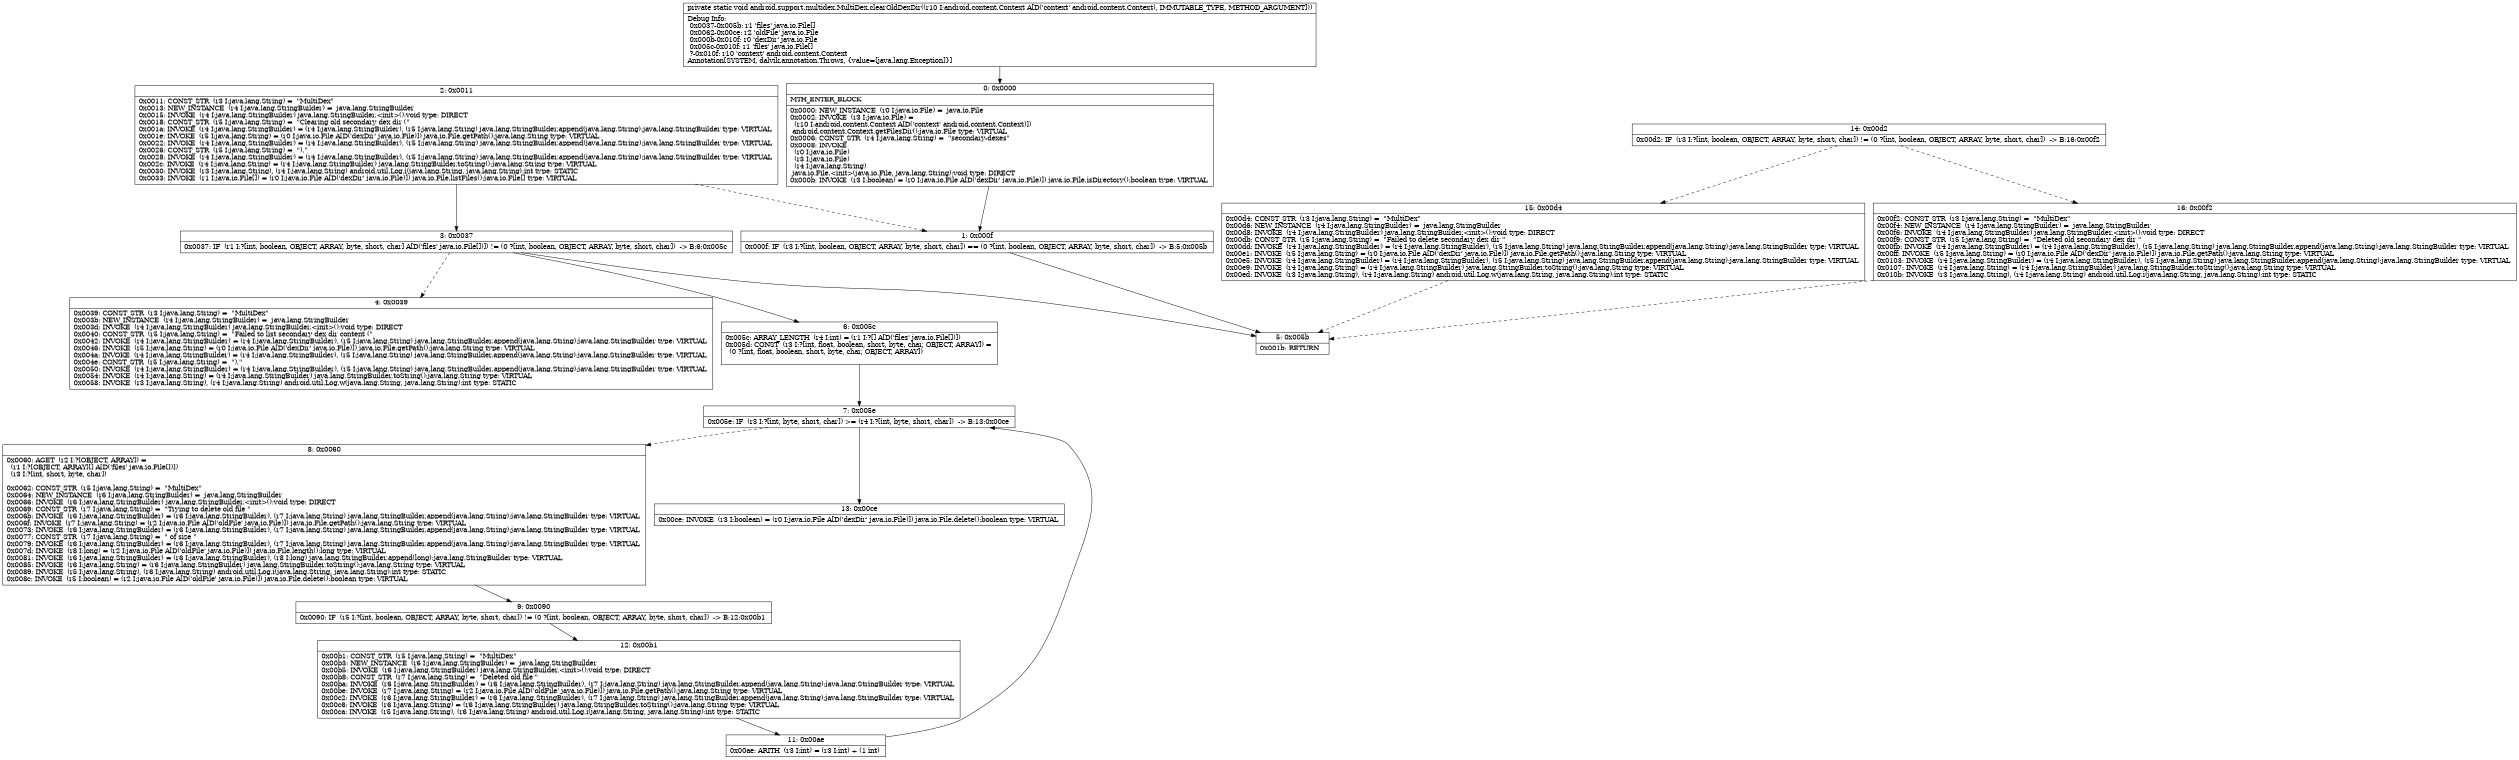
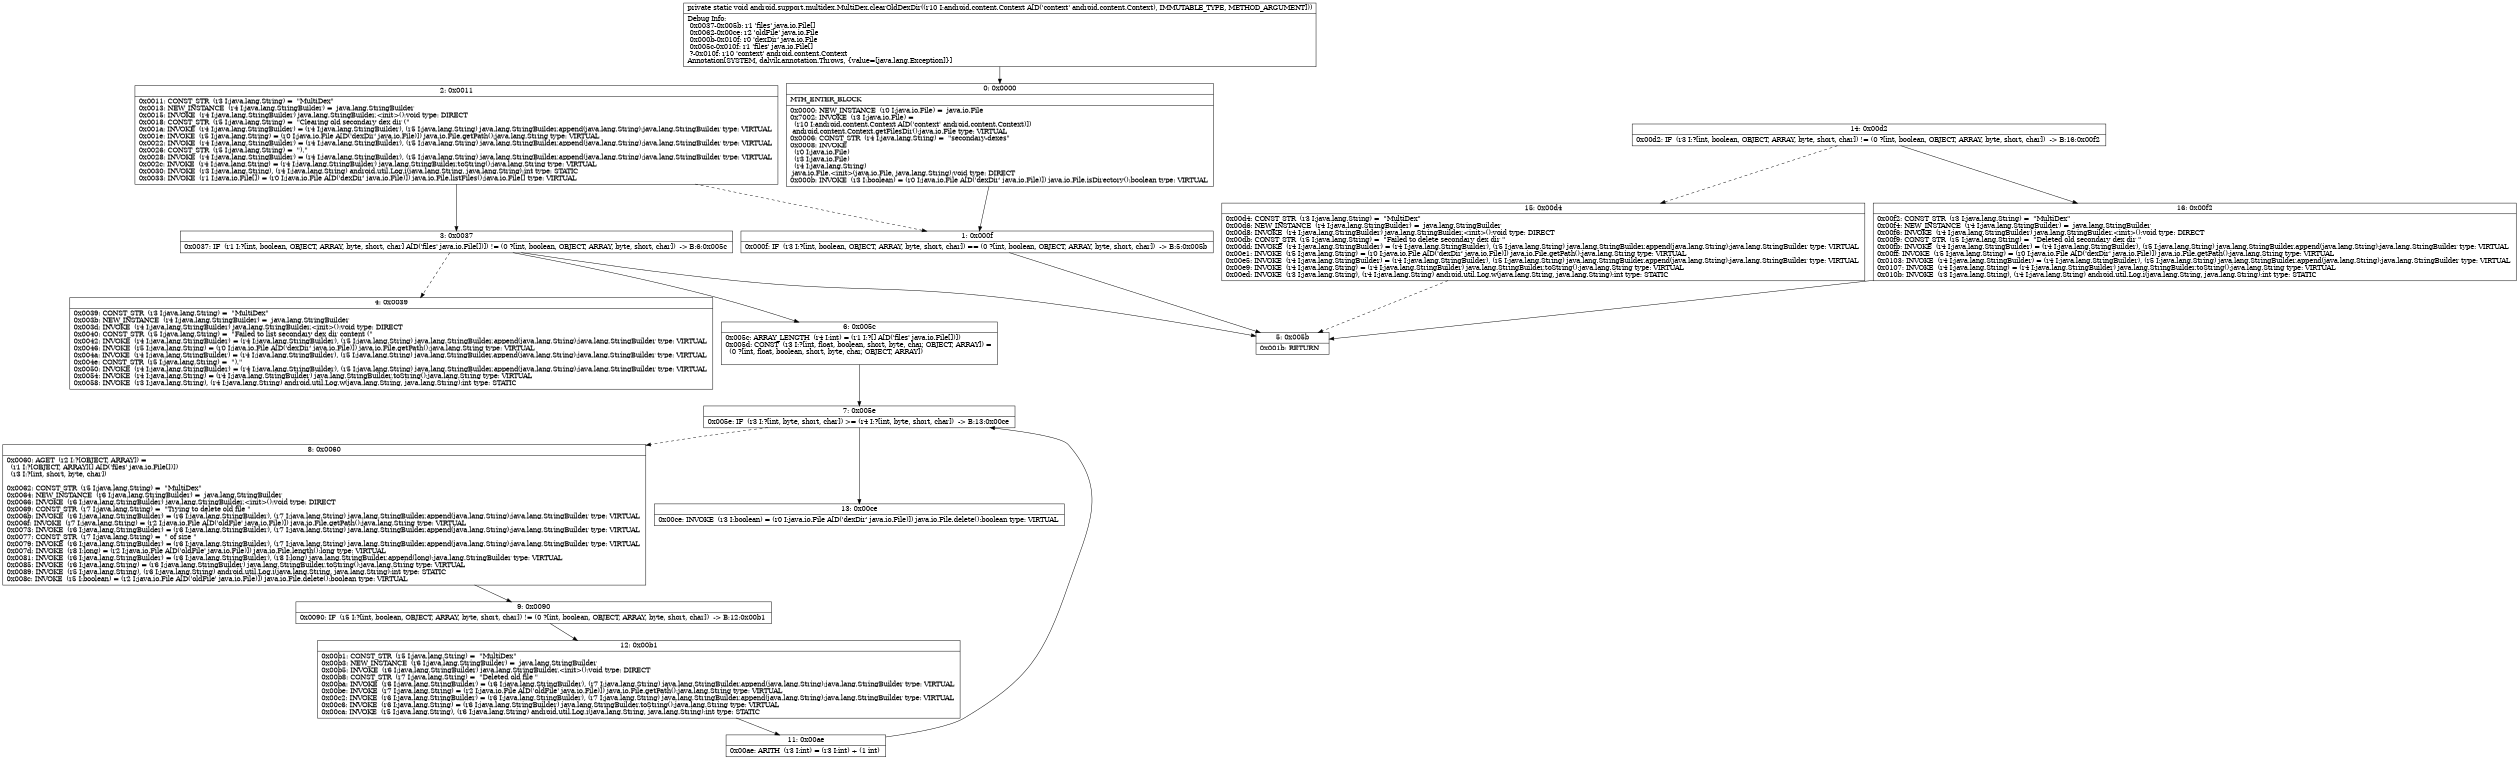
  digraph {
    node [shape=record]
-   n1 [label="{0\:\ 0x0000|MTH_ENTER_BLOCK\l|0x0000: NEW_INSTANCE  (r0 I:java.io.File) =  java.io.File \l0x0002: INVOKE  (r3 I:java.io.File) = \l  (r10 I:android.content.Context A[D('context' android.content.Context)])\l android.content.Context.getFilesDir():java.io.File type: VIRTUAL \l0x0006: CONST_STR  (r4 I:java.lang.String) =  \"secondary\-dexes\" \l0x0008: INVOKE  \l  (r0 I:java.io.File)\l  (r3 I:java.io.File)\l  (r4 I:java.lang.String)\l java.io.File.\<init\>(java.io.File, java.lang.String):void type: DIRECT \l0x000b: INVOKE  (r3 I:boolean) = (r0 I:java.io.File A[D('dexDir' java.io.File)]) java.io.File.isDirectory():boolean type: VIRTUAL \l}"]
+   n1 [label="{0\:\ 0x0000|MTH_ENTER_BLOCK\l|0x0000: NEW_INSTANCE  (r0 I:java.io.File) =  java.io.File \l0x7002: INVOKE  (r3 I:java.io.File) = \l  (r10 I:android.content.Context A[D('context' android.content.Context)])\l android.content.Context.getFilesDir():java.io.File type: VIRTUAL \l0x0006: CONST_STR  (r4 I:java.lang.String) =  \"secondary\-dexes\" \l0x0008: INVOKE  \l  (r0 I:java.io.File)\l  (r3 I:java.io.File)\l  (r4 I:java.lang.String)\l java.io.File.\<init\>(java.io.File, java.lang.String):void type: DIRECT \l0x000b: INVOKE  (r3 I:boolean) = (r0 I:java.io.File A[D('dexDir' java.io.File)]) java.io.File.isDirectory():boolean type: VIRTUAL \l}"]
    n2 [label="{1\:\ 0x000f|0x000f: IF  (r3 I:?[int, boolean, OBJECT, ARRAY, byte, short, char]) == (0 ?[int, boolean, OBJECT, ARRAY, byte, short, char])  \-\> B:5:0x005b \l}"]
    n3 [label="{5\:\ 0x005b|0x001b: RETURN   \l}"]
    n4 [label="{2\:\ 0x0011|0x0011: CONST_STR  (r3 I:java.lang.String) =  \"MultiDex\" \l0x0013: NEW_INSTANCE  (r4 I:java.lang.StringBuilder) =  java.lang.StringBuilder \l0x0015: INVOKE  (r4 I:java.lang.StringBuilder) java.lang.StringBuilder.\<init\>():void type: DIRECT \l0x0018: CONST_STR  (r5 I:java.lang.String) =  \"Clearing old secondary dex dir (\" \l0x001a: INVOKE  (r4 I:java.lang.StringBuilder) = (r4 I:java.lang.StringBuilder), (r5 I:java.lang.String) java.lang.StringBuilder.append(java.lang.String):java.lang.StringBuilder type: VIRTUAL \l0x001e: INVOKE  (r5 I:java.lang.String) = (r0 I:java.io.File A[D('dexDir' java.io.File)]) java.io.File.getPath():java.lang.String type: VIRTUAL \l0x0022: INVOKE  (r4 I:java.lang.StringBuilder) = (r4 I:java.lang.StringBuilder), (r5 I:java.lang.String) java.lang.StringBuilder.append(java.lang.String):java.lang.StringBuilder type: VIRTUAL \l0x0026: CONST_STR  (r5 I:java.lang.String) =  \").\" \l0x0028: INVOKE  (r4 I:java.lang.StringBuilder) = (r4 I:java.lang.StringBuilder), (r5 I:java.lang.String) java.lang.StringBuilder.append(java.lang.String):java.lang.StringBuilder type: VIRTUAL \l0x002c: INVOKE  (r4 I:java.lang.String) = (r4 I:java.lang.StringBuilder) java.lang.StringBuilder.toString():java.lang.String type: VIRTUAL \l0x0030: INVOKE  (r3 I:java.lang.String), (r4 I:java.lang.String) android.util.Log.i(java.lang.String, java.lang.String):int type: STATIC \l0x0033: INVOKE  (r1 I:java.io.File[]) = (r0 I:java.io.File A[D('dexDir' java.io.File)]) java.io.File.listFiles():java.io.File[] type: VIRTUAL \l}"]
    n5 [label="{3\:\ 0x0037|0x0037: IF  (r1 I:?[int, boolean, OBJECT, ARRAY, byte, short, char] A[D('files' java.io.File[])]) != (0 ?[int, boolean, OBJECT, ARRAY, byte, short, char])  \-\> B:6:0x005c \l}"]
    n6 [label="{4\:\ 0x0039|0x0039: CONST_STR  (r3 I:java.lang.String) =  \"MultiDex\" \l0x003b: NEW_INSTANCE  (r4 I:java.lang.StringBuilder) =  java.lang.StringBuilder \l0x003d: INVOKE  (r4 I:java.lang.StringBuilder) java.lang.StringBuilder.\<init\>():void type: DIRECT \l0x0040: CONST_STR  (r5 I:java.lang.String) =  \"Failed to list secondary dex dir content (\" \l0x0042: INVOKE  (r4 I:java.lang.StringBuilder) = (r4 I:java.lang.StringBuilder), (r5 I:java.lang.String) java.lang.StringBuilder.append(java.lang.String):java.lang.StringBuilder type: VIRTUAL \l0x0046: INVOKE  (r5 I:java.lang.String) = (r0 I:java.io.File A[D('dexDir' java.io.File)]) java.io.File.getPath():java.lang.String type: VIRTUAL \l0x004a: INVOKE  (r4 I:java.lang.StringBuilder) = (r4 I:java.lang.StringBuilder), (r5 I:java.lang.String) java.lang.StringBuilder.append(java.lang.String):java.lang.StringBuilder type: VIRTUAL \l0x004e: CONST_STR  (r5 I:java.lang.String) =  \").\" \l0x0050: INVOKE  (r4 I:java.lang.StringBuilder) = (r4 I:java.lang.StringBuilder), (r5 I:java.lang.String) java.lang.StringBuilder.append(java.lang.String):java.lang.StringBuilder type: VIRTUAL \l0x0054: INVOKE  (r4 I:java.lang.String) = (r4 I:java.lang.StringBuilder) java.lang.StringBuilder.toString():java.lang.String type: VIRTUAL \l0x0058: INVOKE  (r3 I:java.lang.String), (r4 I:java.lang.String) android.util.Log.w(java.lang.String, java.lang.String):int type: STATIC \l}"]
    n7 [label="{6\:\ 0x005c|0x005c: ARRAY_LENGTH  (r4 I:int) = (r1 I:?[] A[D('files' java.io.File[])]) \l0x005d: CONST  (r3 I:?[int, float, boolean, short, byte, char, OBJECT, ARRAY]) = \l  (0 ?[int, float, boolean, short, byte, char, OBJECT, ARRAY])\l \l}"]
    n8 [label="{7\:\ 0x005e|0x005e: IF  (r3 I:?[int, byte, short, char]) \>= (r4 I:?[int, byte, short, char])  \-\> B:13:0x00ce \l}"]
    n9 [label="{8\:\ 0x0060|0x0060: AGET  (r2 I:?[OBJECT, ARRAY]) = \l  (r1 I:?[OBJECT, ARRAY][] A[D('files' java.io.File[])])\l  (r3 I:?[int, short, byte, char])\l \l0x0062: CONST_STR  (r5 I:java.lang.String) =  \"MultiDex\" \l0x0064: NEW_INSTANCE  (r6 I:java.lang.StringBuilder) =  java.lang.StringBuilder \l0x0066: INVOKE  (r6 I:java.lang.StringBuilder) java.lang.StringBuilder.\<init\>():void type: DIRECT \l0x0069: CONST_STR  (r7 I:java.lang.String) =  \"Trying to delete old file \" \l0x006b: INVOKE  (r6 I:java.lang.StringBuilder) = (r6 I:java.lang.StringBuilder), (r7 I:java.lang.String) java.lang.StringBuilder.append(java.lang.String):java.lang.StringBuilder type: VIRTUAL \l0x006f: INVOKE  (r7 I:java.lang.String) = (r2 I:java.io.File A[D('oldFile' java.io.File)]) java.io.File.getPath():java.lang.String type: VIRTUAL \l0x0073: INVOKE  (r6 I:java.lang.StringBuilder) = (r6 I:java.lang.StringBuilder), (r7 I:java.lang.String) java.lang.StringBuilder.append(java.lang.String):java.lang.StringBuilder type: VIRTUAL \l0x0077: CONST_STR  (r7 I:java.lang.String) =  \" of size \" \l0x0079: INVOKE  (r6 I:java.lang.StringBuilder) = (r6 I:java.lang.StringBuilder), (r7 I:java.lang.String) java.lang.StringBuilder.append(java.lang.String):java.lang.StringBuilder type: VIRTUAL \l0x007d: INVOKE  (r8 I:long) = (r2 I:java.io.File A[D('oldFile' java.io.File)]) java.io.File.length():long type: VIRTUAL \l0x0081: INVOKE  (r6 I:java.lang.StringBuilder) = (r6 I:java.lang.StringBuilder), (r8 I:long) java.lang.StringBuilder.append(long):java.lang.StringBuilder type: VIRTUAL \l0x0085: INVOKE  (r6 I:java.lang.String) = (r6 I:java.lang.StringBuilder) java.lang.StringBuilder.toString():java.lang.String type: VIRTUAL \l0x0089: INVOKE  (r5 I:java.lang.String), (r6 I:java.lang.String) android.util.Log.i(java.lang.String, java.lang.String):int type: STATIC \l0x008c: INVOKE  (r5 I:boolean) = (r2 I:java.io.File A[D('oldFile' java.io.File)]) java.io.File.delete():boolean type: VIRTUAL \l}"]
    n10 [label="{13\:\ 0x00ce|0x00ce: INVOKE  (r3 I:boolean) = (r0 I:java.io.File A[D('dexDir' java.io.File)]) java.io.File.delete():boolean type: VIRTUAL \l}"]
    n11 [label="{9\:\ 0x0090|0x0090: IF  (r5 I:?[int, boolean, OBJECT, ARRAY, byte, short, char]) != (0 ?[int, boolean, OBJECT, ARRAY, byte, short, char])  \-\> B:12:0x00b1 \l}"]
    n12 [label="{12\:\ 0x00b1|0x00b1: CONST_STR  (r5 I:java.lang.String) =  \"MultiDex\" \l0x00b3: NEW_INSTANCE  (r6 I:java.lang.StringBuilder) =  java.lang.StringBuilder \l0x00b5: INVOKE  (r6 I:java.lang.StringBuilder) java.lang.StringBuilder.\<init\>():void type: DIRECT \l0x00b8: CONST_STR  (r7 I:java.lang.String) =  \"Deleted old file \" \l0x00ba: INVOKE  (r6 I:java.lang.StringBuilder) = (r6 I:java.lang.StringBuilder), (r7 I:java.lang.String) java.lang.StringBuilder.append(java.lang.String):java.lang.StringBuilder type: VIRTUAL \l0x00be: INVOKE  (r7 I:java.lang.String) = (r2 I:java.io.File A[D('oldFile' java.io.File)]) java.io.File.getPath():java.lang.String type: VIRTUAL \l0x00c2: INVOKE  (r6 I:java.lang.StringBuilder) = (r6 I:java.lang.StringBuilder), (r7 I:java.lang.String) java.lang.StringBuilder.append(java.lang.String):java.lang.StringBuilder type: VIRTUAL \l0x00c6: INVOKE  (r6 I:java.lang.String) = (r6 I:java.lang.StringBuilder) java.lang.StringBuilder.toString():java.lang.String type: VIRTUAL \l0x00ca: INVOKE  (r5 I:java.lang.String), (r6 I:java.lang.String) android.util.Log.i(java.lang.String, java.lang.String):int type: STATIC \l}"]
    n13 [label="{11\:\ 0x00ae|0x00ae: ARITH  (r3 I:int) = (r3 I:int) + (1 int) \l}"]
    n14 [label="{14\:\ 0x00d2|0x00d2: IF  (r3 I:?[int, boolean, OBJECT, ARRAY, byte, short, char]) != (0 ?[int, boolean, OBJECT, ARRAY, byte, short, char])  \-\> B:16:0x00f2 \l}"]
    n15 [label="{15\:\ 0x00d4|0x00d4: CONST_STR  (r3 I:java.lang.String) =  \"MultiDex\" \l0x00d6: NEW_INSTANCE  (r4 I:java.lang.StringBuilder) =  java.lang.StringBuilder \l0x00d8: INVOKE  (r4 I:java.lang.StringBuilder) java.lang.StringBuilder.\<init\>():void type: DIRECT \l0x00db: CONST_STR  (r5 I:java.lang.String) =  \"Failed to delete secondary dex dir \" \l0x00dd: INVOKE  (r4 I:java.lang.StringBuilder) = (r4 I:java.lang.StringBuilder), (r5 I:java.lang.String) java.lang.StringBuilder.append(java.lang.String):java.lang.StringBuilder type: VIRTUAL \l0x00e1: INVOKE  (r5 I:java.lang.String) = (r0 I:java.io.File A[D('dexDir' java.io.File)]) java.io.File.getPath():java.lang.String type: VIRTUAL \l0x00e5: INVOKE  (r4 I:java.lang.StringBuilder) = (r4 I:java.lang.StringBuilder), (r5 I:java.lang.String) java.lang.StringBuilder.append(java.lang.String):java.lang.StringBuilder type: VIRTUAL \l0x00e9: INVOKE  (r4 I:java.lang.String) = (r4 I:java.lang.StringBuilder) java.lang.StringBuilder.toString():java.lang.String type: VIRTUAL \l0x00ed: INVOKE  (r3 I:java.lang.String), (r4 I:java.lang.String) android.util.Log.w(java.lang.String, java.lang.String):int type: STATIC \l}"]
    n16 [label="{16\:\ 0x00f2|0x00f2: CONST_STR  (r3 I:java.lang.String) =  \"MultiDex\" \l0x00f4: NEW_INSTANCE  (r4 I:java.lang.StringBuilder) =  java.lang.StringBuilder \l0x00f6: INVOKE  (r4 I:java.lang.StringBuilder) java.lang.StringBuilder.\<init\>():void type: DIRECT \l0x00f9: CONST_STR  (r5 I:java.lang.String) =  \"Deleted old secondary dex dir \" \l0x00fb: INVOKE  (r4 I:java.lang.StringBuilder) = (r4 I:java.lang.StringBuilder), (r5 I:java.lang.String) java.lang.StringBuilder.append(java.lang.String):java.lang.StringBuilder type: VIRTUAL \l0x00ff: INVOKE  (r5 I:java.lang.String) = (r0 I:java.io.File A[D('dexDir' java.io.File)]) java.io.File.getPath():java.lang.String type: VIRTUAL \l0x0103: INVOKE  (r4 I:java.lang.StringBuilder) = (r4 I:java.lang.StringBuilder), (r5 I:java.lang.String) java.lang.StringBuilder.append(java.lang.String):java.lang.StringBuilder type: VIRTUAL \l0x0107: INVOKE  (r4 I:java.lang.String) = (r4 I:java.lang.StringBuilder) java.lang.StringBuilder.toString():java.lang.String type: VIRTUAL \l0x010b: INVOKE  (r3 I:java.lang.String), (r4 I:java.lang.String) android.util.Log.i(java.lang.String, java.lang.String):int type: STATIC \l}"]
    n17 [label="{private static void android.support.multidex.MultiDex.clearOldDexDir((r10 I:android.content.Context A[D('context' android.content.Context), IMMUTABLE_TYPE, METHOD_ARGUMENT]))  | Debug Info:\l  0x0037\-0x005b: r1 'files' java.io.File[]\l  0x0062\-0x00ce: r2 'oldFile' java.io.File\l  0x000b\-0x010f: r0 'dexDir' java.io.File\l  0x005c\-0x010f: r1 'files' java.io.File[]\l  ?\-0x010f: r10 'context' android.content.Context\lAnnotation[SYSTEM, dalvik.annotation.Throws, \{value=[java.lang.Exception]\}]\l}"]
    n1 -> n2
    n2 -> n3
    n4 -> n2 [style=dashed]
    n4 -> n5
    n5 -> n3
    n5 -> n6 [style=dashed]
    n5 -> n7
    n7 -> n8
    n8 -> n9 [style=dashed]
    n8 -> n10
    n9 -> n11
    n11 -> n12
    n12 -> n13
    n13 -> n8
    n14 -> n15 [style=dashed]
-   n14 -> n16 [style=dashed]
+   n14 -> n16
    n15 -> n3 [style=dashed]
-   n16 -> n3 [style=dashed]
+   n16 -> n3
    n17 -> n1
  }
